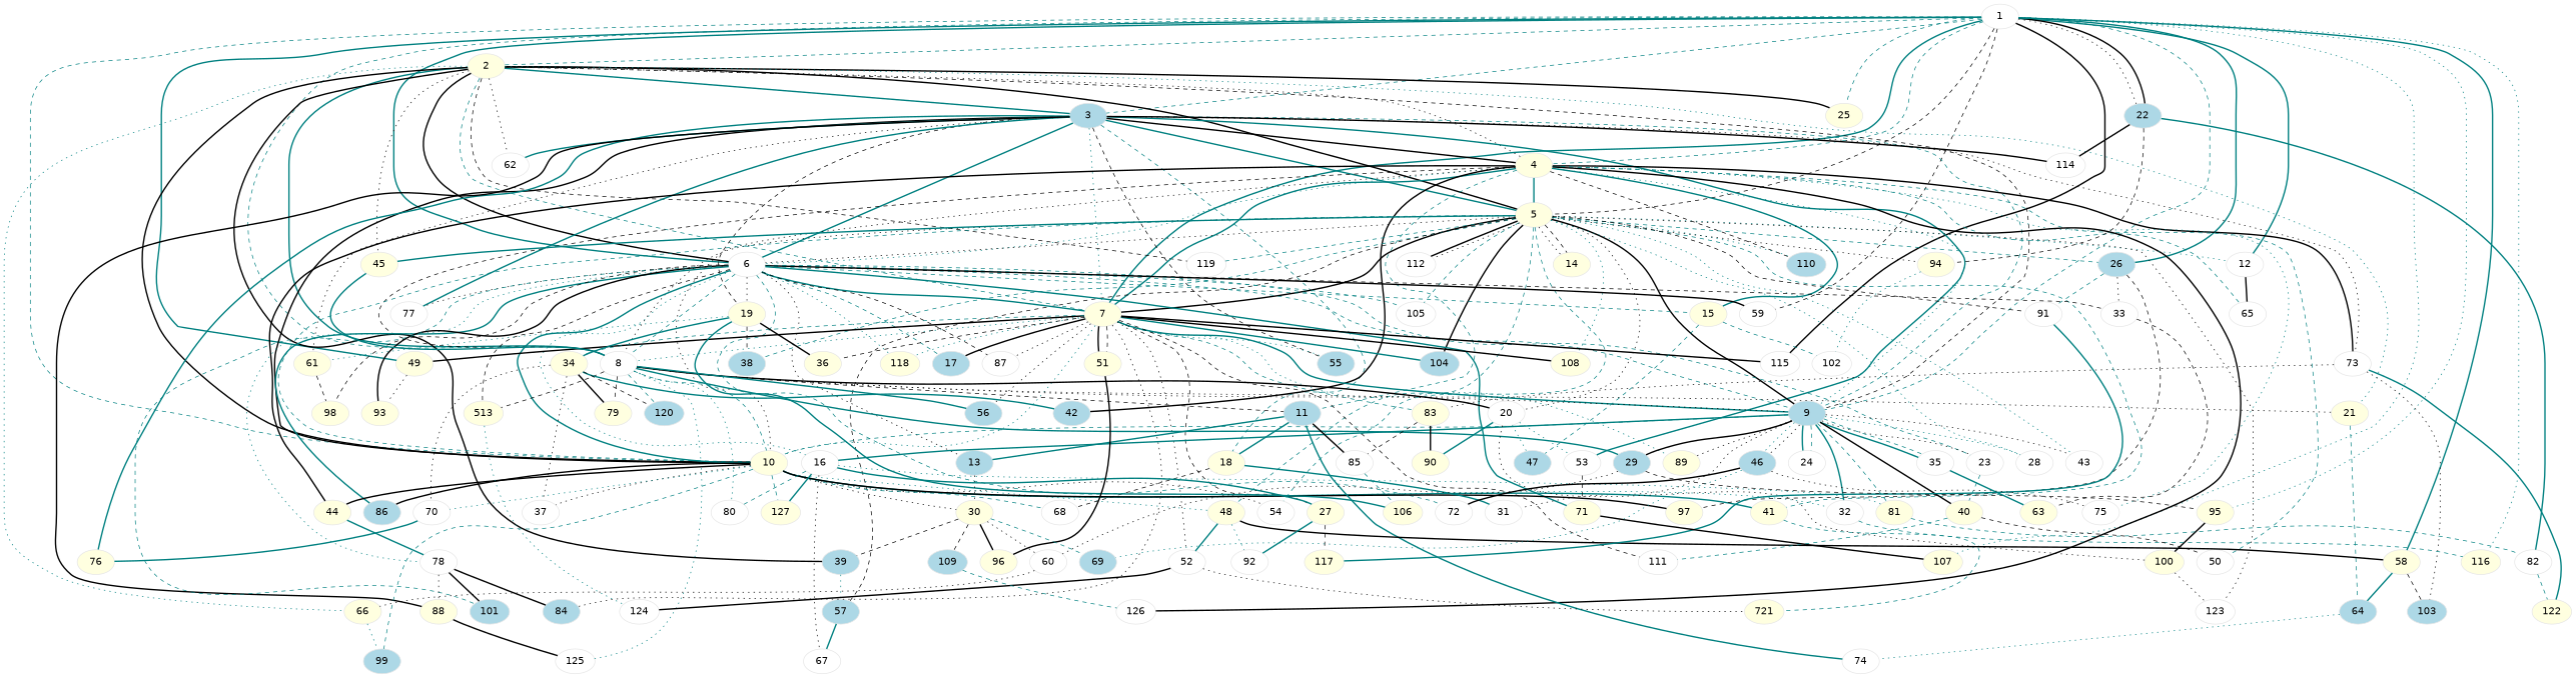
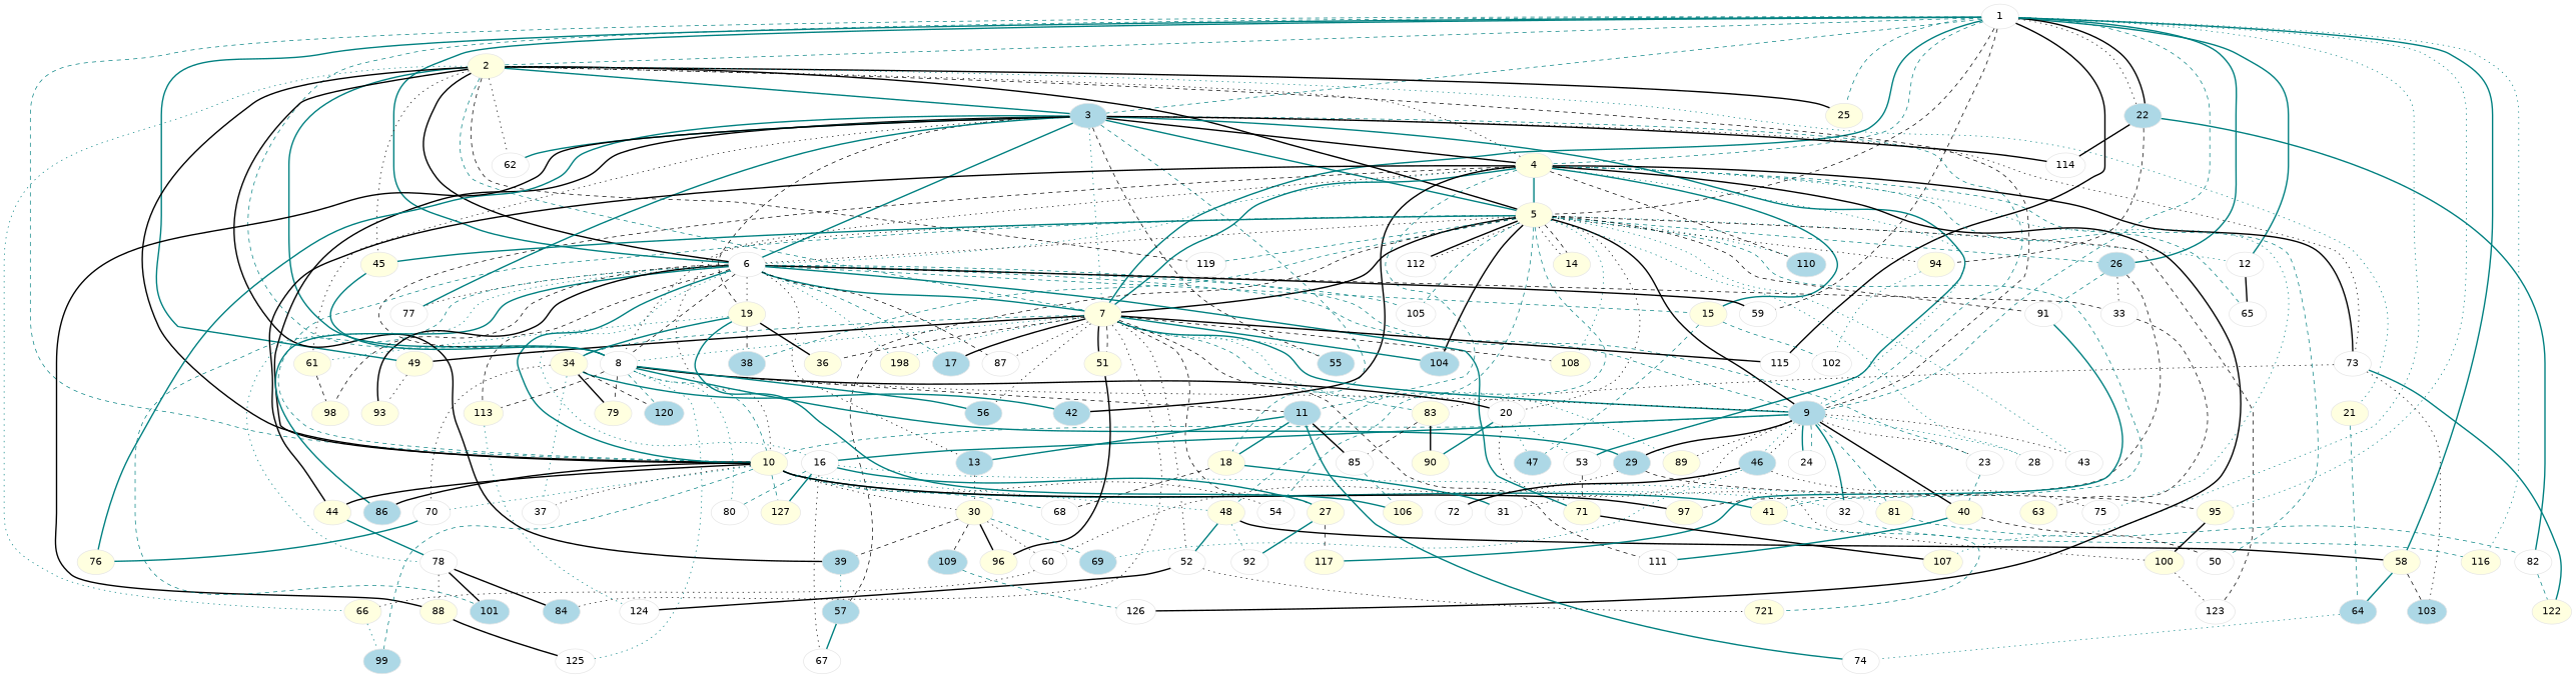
  graph {
    fontname="DejaVu Sans"
    node [color=gray90 fillcolor=lightyellow fontname="DejaVu Sans" style=filled]
    edge [color=teal fontname="DejaVu Sans" style=bold]
    1 [fillcolor=white]
    2
    3 [fillcolor=lightblue]
    4
    5
    6 [fillcolor=white]
    7
    8 [fillcolor=white]
    9 [fillcolor=lightblue]
    10
    12 [fillcolor=white]
    22 [fillcolor=lightblue]
    25
    26 [fillcolor=lightblue]
    49
    58
    59 [fillcolor=white]
    95
    107
    115 [fillcolor=white]
    116
    21
    39 [fillcolor=lightblue]
    45
    62 [fillcolor=white]
    66
    119 [fillcolor=white]
    18
    19
    53 [fillcolor=white]
    55 [fillcolor=lightblue]
    61
    73 [fillcolor=white]
    76
    77 [fillcolor=white]
    88
    114 [fillcolor=white]
    11 [fillcolor=lightblue]
    15
    42 [fillcolor=lightblue]
    44
    50 [fillcolor=white]
    65 [fillcolor=white]
    75 [fillcolor=white]
    110 [fillcolor=lightblue]
    126 [fillcolor=white]
    14
    20 [fillcolor=white]
    28 [fillcolor=white]
    38 [fillcolor=lightblue]
    41
    43 [fillcolor=white]
    48
    54 [fillcolor=white]
    57 [fillcolor=lightblue]
    91 [fillcolor=white]
    94
    104 [fillcolor=lightblue]
    105 [fillcolor=white]
    108
    112 [fillcolor=white]
    123 [fillcolor=white]
    13 [fillcolor=lightblue]
    16 [fillcolor=white]
    17 [fillcolor=lightblue]
    23 [fillcolor=white]
    33 [fillcolor=white]
    71
    72 [fillcolor=white]
    78 [fillcolor=white]
    86 [fillcolor=lightblue]
    87 [fillcolor=white]
    93
    98
    101 [fillcolor=lightblue]
-   113 [label=513]
-   118
+   113
+   118 [label=198]
    27
    34
    36
    51
    52 [fillcolor=white]
    56 [fillcolor=lightblue]
    83
    84 [fillcolor=lightblue]
    89
    111 [fillcolor=white]
    29 [fillcolor=lightblue]
    79
    80 [fillcolor=white]
    120 [fillcolor=lightblue]
    125 [fillcolor=white]
    24 [fillcolor=white]
    31 [fillcolor=white]
    32 [fillcolor=white]
-   35 [fillcolor=white]
    40
    46 [fillcolor=lightblue]
    81
    30
    37 [fillcolor=white]
    68 [fillcolor=white]
    70 [fillcolor=white]
    97
    99 [fillcolor=lightblue]
    127
    82 [fillcolor=white]
    64 [fillcolor=lightblue]
    103 [fillcolor=lightblue]
    100
    106
    122
    74 [fillcolor=white]
    85 [fillcolor=white]
    47 [fillcolor=lightblue]
    102 [fillcolor=white]
    109 [fillcolor=lightblue]
    90
    n119 [label=721]
    92 [fillcolor=white]
    67 [fillcolor=white]
    117
    63
    124 [fillcolor=white]
    96
    60 [fillcolor=white]
    69 [fillcolor=lightblue]
    1 -- 2 [style=dashed]
    1 -- 3 [style=dashed]
    1 -- 4 [style=dashed]
    1 -- 5 [color=black style=dashed]
    1 -- 6
    1 -- 7
    1 -- 8 [style=dashed]
    1 -- 9 [style=dashed]
    1 -- 10 [style=dashed]
    1 -- 12
    1 -- 22 [color=black style=dotted]
    1 -- 22 [color=black]
    1 -- 25 [style=dashed]
    1 -- 26
    1 -- 49
    1 -- 58
    1 -- 59 [color=black style=dashed]
    1 -- 95 [style=dotted]
    1 -- 107 [style=dotted]
    1 -- 115 [color=black]
    1 -- 116 [style=dotted]
    2 -- 3
    2 -- 4 [color=black style=dotted]
    2 -- 5 [color=black]
    2 -- 6 [color=black]
    2 -- 7 [style=dashed]
    2 -- 8
    2 -- 9 [color=black style=dashed]
    2 -- 10 [color=black]
    2 -- 25 [color=black]
    2 -- 21 [style=dotted]
    2 -- 39 [color=black]
    2 -- 45 [color=black style=dotted]
    2 -- 62 [color=black style=dotted]
    2 -- 66 [style=dotted]
    2 -- 119 [color=black style=dashed]
    3 -- 4 [color=black]
    3 -- 5
    3 -- 6
    3 -- 7 [style=dotted]
    3 -- 9 [style=dashed]
    3 -- 10 [color=black]
    3 -- 62
    3 -- 18 [style=dashed]
    3 -- 19 [color=black style=dashed]
    3 -- 53
    3 -- 55 [color=black style=dashed]
    3 -- 61 [color=black style=dotted]
    3 -- 73 [color=black style=dotted]
    3 -- 76
    3 -- 77
    3 -- 88 [color=black]
    3 -- 114 [color=black]
    4 -- 5
    4 -- 6 [style=dotted]
    4 -- 7
    4 -- 8 [color=black style=dashed]
    4 -- 9 [style=dotted]
    4 -- 10 [color=black style=dotted]
    4 -- 73 [color=black]
    4 -- 11 [style=dashed]
    4 -- 15
    4 -- 42 [color=black]
    4 -- 44 [color=black]
    4 -- 50 [style=dashed]
    4 -- 65 [style=dashed]
    4 -- 75 [style=dotted]
    4 -- 110 [color=black style=dashed]
    4 -- 126 [color=black]
    5 -- 6 [color=black style=dotted]
    5 -- 7 [color=black]
    5 -- 8 [color=black style=dotted]
    5 -- 9 [color=black]
    5 -- 10 [style=dashed]
    5 -- 12 [style=dotted]
    5 -- 26 [style=dashed]
    5 -- 45
    5 -- 119 [style=dashed]
    5 -- 110 [style=dotted]
    5 -- 14 [color=black style=dotted]
    5 -- 14 [color=black style=dashed]
    5 -- 20 [color=black style=dotted]
    5 -- 28 [style=dotted]
    5 -- 38 [style=dashed]
    5 -- 41 [style=dashed]
    5 -- 43 [style=dotted]
    5 -- 48 [style=dashed]
    5 -- 54 [style=dashed]
    5 -- 57 [color=black style=dashed]
    5 -- 91 [color=black style=dashed]
    5 -- 94 [color=black style=dotted]
    5 -- 104 [color=black]
    5 -- 105 [style=dashed]
    5 -- 108 [style=dotted]
    5 -- 112 [color=black]
    5 -- 112 [color=black style=dotted]
-   5 -- 123 [color=black style=dotted]
+   5 -- 123 [color=black style=dashed]
    6 -- 7
-   6 -- 8 [style=dashed]
+   6 -- 8 [color=black style=dashed]
    6 -- 9 [style=dashed]
    6 -- 10
    6 -- 59 [color=black]
    6 -- 19 [color=black style=dotted]
    6 -- 77 [color=black style=dotted]
    6 -- 15 [style=dashed]
    6 -- 105 [style=dashed]
    6 -- 13 [color=black style=dotted]
    6 -- 16 [style=dotted]
    6 -- 17 [style=dashed]
    6 -- 23 [style=dashed]
    6 -- 33 [color=black style=dashed]
    6 -- 71
-   6 -- 72 [style=dashed]
    6 -- 78 [style=dotted]
    6 -- 86
    6 -- 87 [color=black style=dashed]
    6 -- 93 [color=black]
    6 -- 98 [color=black style=dashed]
    6 -- 101 [style=dashed]
    6 -- 113 [color=black style=dashed]
    6 -- 118 [style=dotted]
    7 -- 8 [style=dotted]
    7 -- 9
-   7 -- 10 [style=dotted]
    7 -- 49 [color=black]
    7 -- 115 [color=black]
    7 -- 55 [style=dotted]
    7 -- 104
-   7 -- 108 [color=black]
+   7 -- 108 [color=black style=dashed]
    7 -- 17 [color=black]
    7 -- 87 [color=black style=dotted]
    7 -- 118 [style=dotted]
    7 -- 27 [color=black style=dashed]
    7 -- 34 [style=dashed]
    7 -- 36 [color=black style=dashed]
    7 -- 51 [color=black]
    7 -- 51 [color=black style=dashed]
    7 -- 52 [color=black style=dotted]
    7 -- 56 [color=black style=dotted]
    7 -- 83 [style=dashed]
    7 -- 84 [color=black style=dotted]
    7 -- 89 [style=dotted]
    7 -- 111 [color=black style=dashed]
    8 -- 9 [color=black style=dotted]
    8 -- 10 [style=dashed]
-   8 -- 21 [color=black style=dotted]
    8 -- 11 [color=black style=dashed]
    8 -- 20 [color=black]
    8 -- 113 [color=black style=dashed]
    8 -- 56
    8 -- 29
    8 -- 79 [color=black style=dashed]
    8 -- 80 [style=dotted]
    8 -- 120 [style=dashed]
    8 -- 125 [style=dotted]
    9 -- 10 [style=dashed]
    9 -- 28 [style=dotted]
    9 -- 43 [color=black style=dotted]
    9 -- 16
    9 -- 23 [color=black style=dotted]
    9 -- 89 [color=black style=dotted]
    9 -- 29 [color=black]
    9 -- 24
    9 -- 24 [style=dashed]
    9 -- 31 [color=black style=dotted]
    9 -- 32
-   9 -- 35
-   9 -- 35 [style=dashed]
    9 -- 40 [color=black]
    9 -- 46 [style=dotted]
    9 -- 46 [color=black style=dotted]
    9 -- 81 [style=dashed]
    10 -- 44 [color=black]
    10 -- 41
    10 -- 48 [style=dotted]
    10 -- 54 [color=black style=dotted]
    10 -- 86 [color=black]
    10 -- 32 [style=dotted]
    10 -- 30 [color=black style=dotted]
    10 -- 37 [color=black style=dotted]
    10 -- 68 [style=dashed]
    10 -- 70 [style=dotted]
    10 -- 97 [color=black]
    10 -- 99 [style=dashed]
    10 -- 127 [style=dashed]
    12 -- 65 [color=black]
    22 -- 114 [color=black]
    22 -- 94 [color=black style=dashed]
    22 -- 82
    26 -- 91 [style=dashed]
    26 -- 33 [color=black style=dotted]
    26 -- 97 [color=black style=dashed]
    49 -- 93 [color=black style=dotted]
    58 -- 64
    58 -- 103 [color=black style=dashed]
    95 -- 100 [color=black]
    21 -- 64 [style=dashed]
    39 -- 57 [style=dotted]
    45 -- 8
    66 -- 99 [style=dotted]
    18 -- 31
    18 -- 68 [color=black style=dashed]
    19 -- 61 [style=dotted]
    19 -- 38 [color=black style=dashed]
    19 -- 34
    19 -- 36 [color=black]
    19 -- 106
    53 -- 71 [color=black style=dashed]
    61 -- 98 [color=black style=dashed]
    73 -- 83 [color=black style=dotted]
    73 -- 103 [color=black style=dotted]
    73 -- 122
    88 -- 125 [color=black]
    11 -- 18
    11 -- 13
    11 -- 74
    11 -- 85 [color=black]
    15 -- 47 [style=dashed]
    15 -- 102 [style=dashed]
    44 -- 78
    20 -- 53 [style=dotted]
    20 -- 100 [color=black style=dotted]
    20 -- 47 [style=dotted]
    20 -- 90
    41 -- n119 [style=dashed]
    48 -- 58 [color=black]
    48 -- 52
    48 -- 92 [style=dotted]
    57 -- 67
    91 -- 117
    94 -- 102 [style=dotted]
    13 -- 30 [color=black style=dotted]
    16 -- 27
    16 -- 80 [style=dashed]
    16 -- 81 [style=dotted]
    16 -- 127
    16 -- 67 [color=black style=dotted]
    23 -- 40 [style=dashed]
    33 -- 63 [color=black style=dashed]
    71 -- 107 [color=black]
    78 -- 88 [color=black style=dotted]
    78 -- 101 [color=black]
    78 -- 84 [color=black]
    113 -- 124 [style=dotted]
    27 -- 92
    27 -- 117 [color=black style=dashed]
    34 -- 42
    34 -- 79 [color=black]
    34 -- 120 [color=black style=dashed]
-   34 -- 37 [color=black style=dotted]
+   34 -- 37 [style=dotted]
    34 -- 70 [color=black style=dotted]
    51 -- 96 [color=black]
    52 -- n119 [color=black style=dotted]
    52 -- 124 [color=black]
    83 -- 85 [color=black style=dashed]
    83 -- 90 [color=black]
    29 -- 95 [color=black style=dashed]
    29 -- 60 [color=black style=dotted]
    32 -- 116 [style=dashed]
-   35 -- 63
    40 -- 50 [color=black style=dashed]
-   40 -- 111 [style=dashed]
+   40 -- 111
    46 -- 75 [color=black style=dotted]
    46 -- 72 [color=black]
    46 -- 69 [style=dotted]
    81 -- 82 [style=dashed]
    30 -- 39 [color=black style=dashed]
    30 -- 109 [color=black style=dashed]
    30 -- 96 [color=black]
    30 -- 60 [color=black style=dotted]
    30 -- 69 [style=dashed]
    70 -- 76
    82 -- 122 [style=dashed]
    64 -- 74 [style=dotted]
    100 -- 123 [color=black style=dotted]
    85 -- 106 [style=dashed]
    109 -- 126 [style=dashed]
    60 -- 66 [color=black style=dotted]
  }
